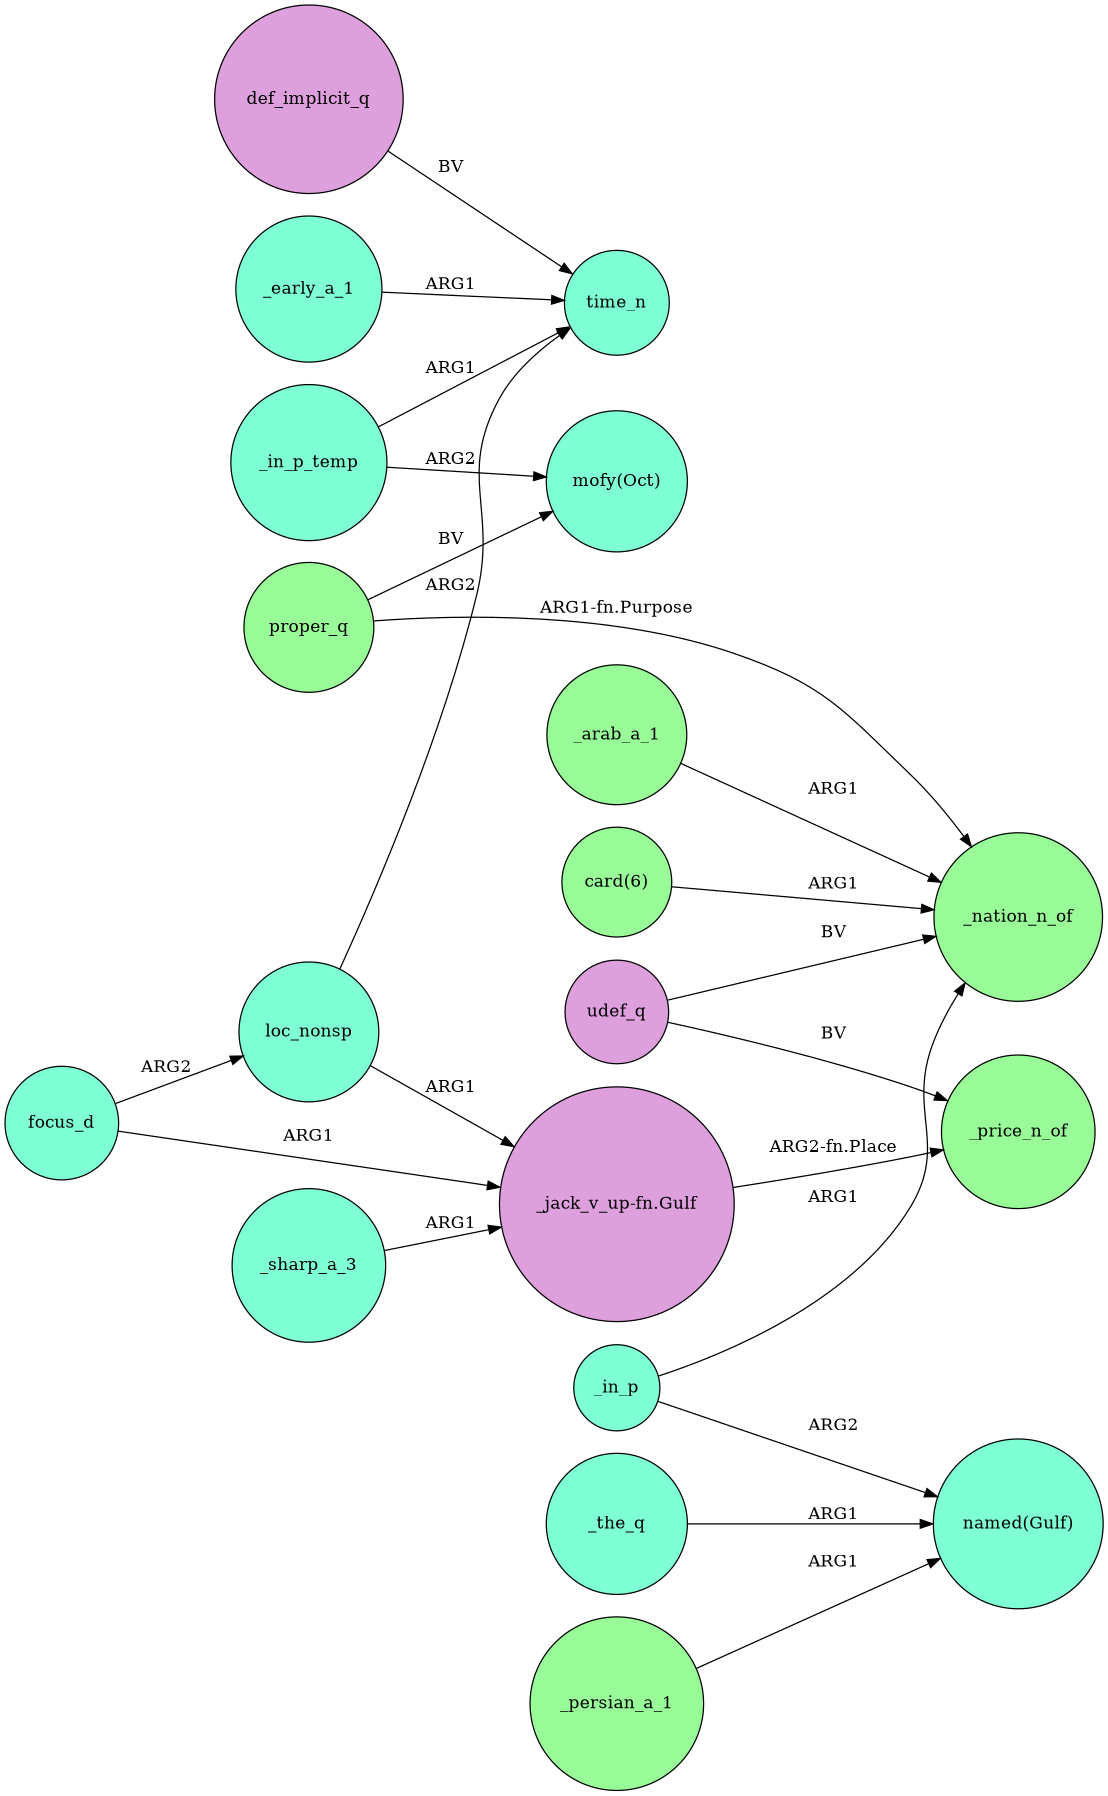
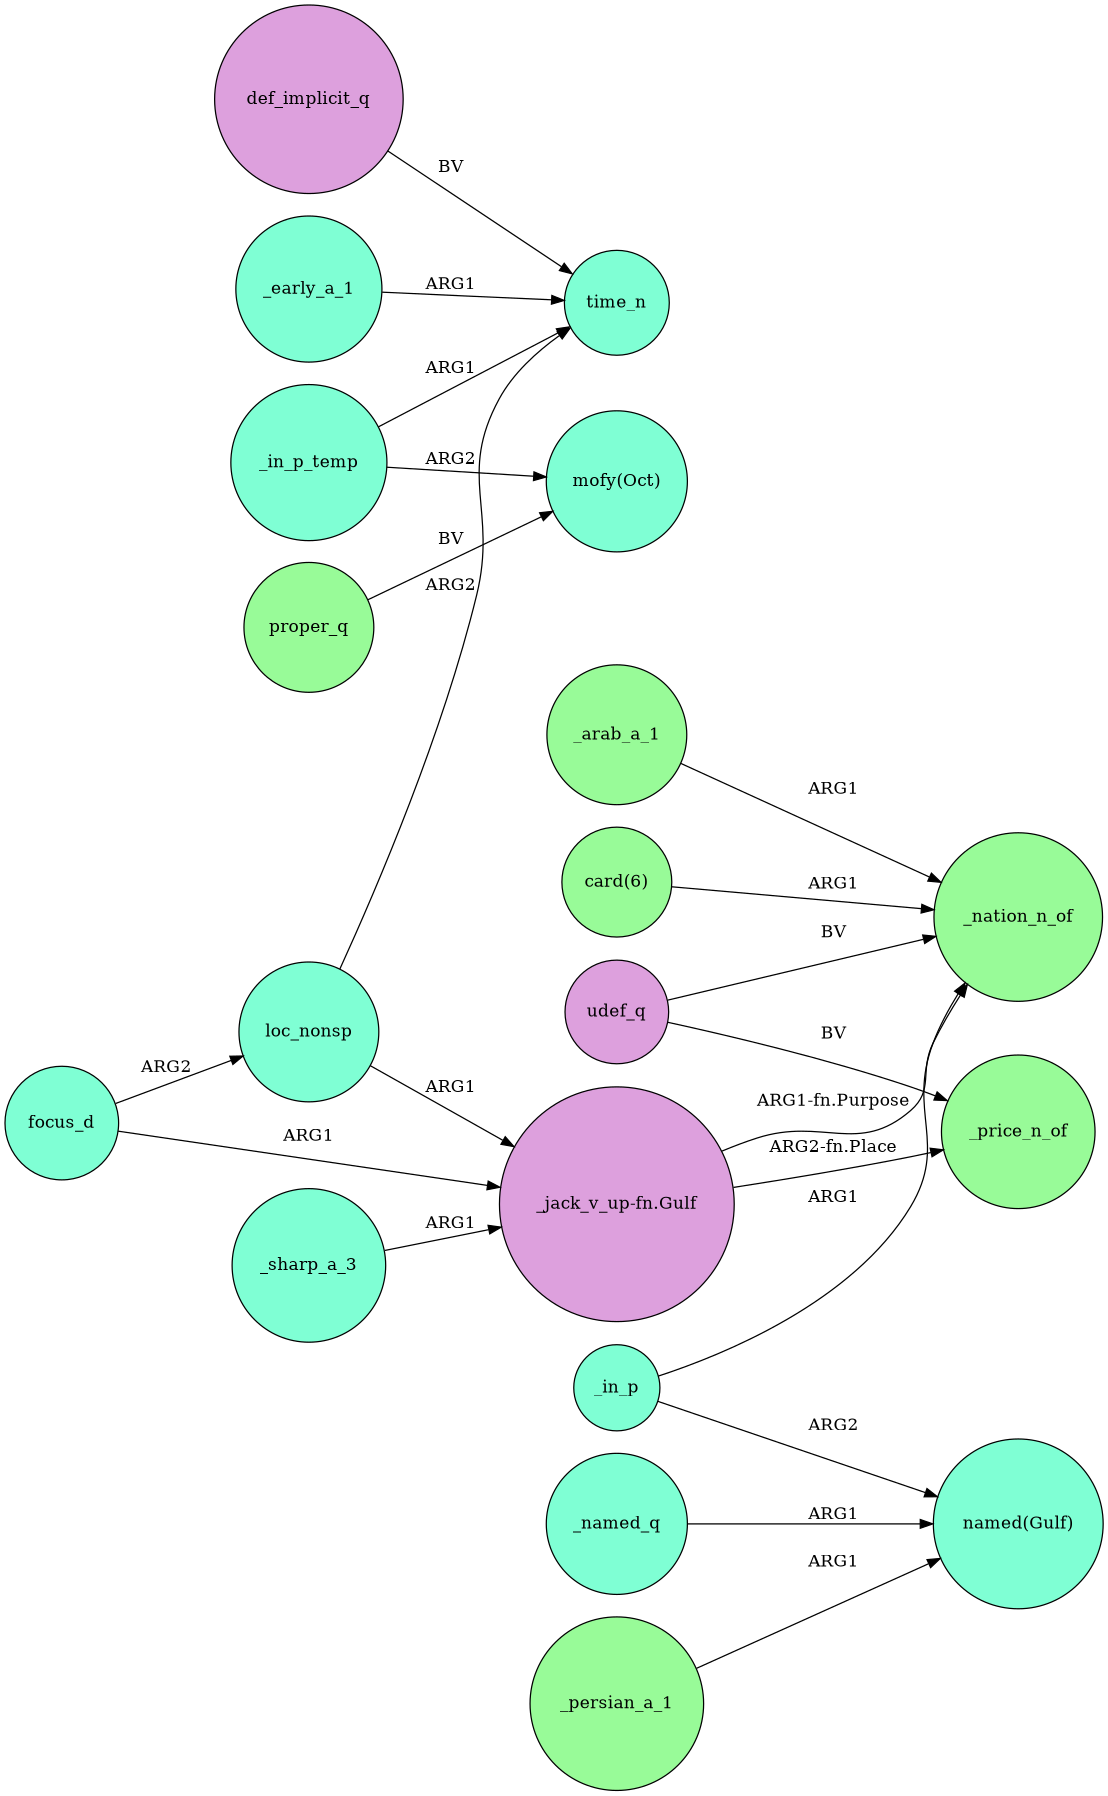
  digraph {
    rankdir=LR
    node [fillcolor=aquamarine shape=circle style=filled]
    _early_a_1
    time_n
    _in_p_temp
    "mofy(Oct)"
-   _the_q
+   _the_q [label=_named_q]
    "named(Gulf)"
    _in_p
    _nation_n_of [fillcolor=palegreen]
    udef_q [fillcolor=plum]
    _price_n_of [fillcolor=palegreen]
    focus_d
    loc_nonsp
    n13 [fillcolor=plum label="_jack_v_up-fn.Gulf"]
    _arab_a_1 [fillcolor=palegreen]
    n15 [label=_sharp_a_3]
    _persian_a_1 [fillcolor=palegreen]
    "card(6)" [fillcolor=palegreen]
    proper_q [fillcolor=palegreen]
    def_implicit_q [fillcolor=plum]
    _early_a_1 -> time_n [label=ARG1]
    _in_p_temp -> time_n [label=ARG1]
    _in_p_temp -> "mofy(Oct)" [label=ARG2]
    _the_q -> "named(Gulf)" [label=ARG1]
    _in_p -> "named(Gulf)" [label=ARG2]
    _in_p -> _nation_n_of [label=ARG1]
    udef_q -> _nation_n_of [label=BV]
    udef_q -> _price_n_of [label=BV]
    focus_d -> loc_nonsp [label=ARG2]
    focus_d -> n13 [label=ARG1]
    loc_nonsp -> time_n [label=ARG2]
    loc_nonsp -> n13 [label=ARG1]
-   proper_q -> _nation_n_of [label="ARG1-fn.Purpose"]
+   n13 -> _nation_n_of [label="ARG1-fn.Purpose"]
    n13 -> _price_n_of [label="ARG2-fn.Place"]
    _arab_a_1 -> _nation_n_of [label=ARG1]
    n15 -> n13 [label=ARG1]
    _persian_a_1 -> "named(Gulf)" [label=ARG1]
    "card(6)" -> _nation_n_of [label=ARG1]
    proper_q -> "mofy(Oct)" [label=BV]
    def_implicit_q -> time_n [label=BV]
  }
